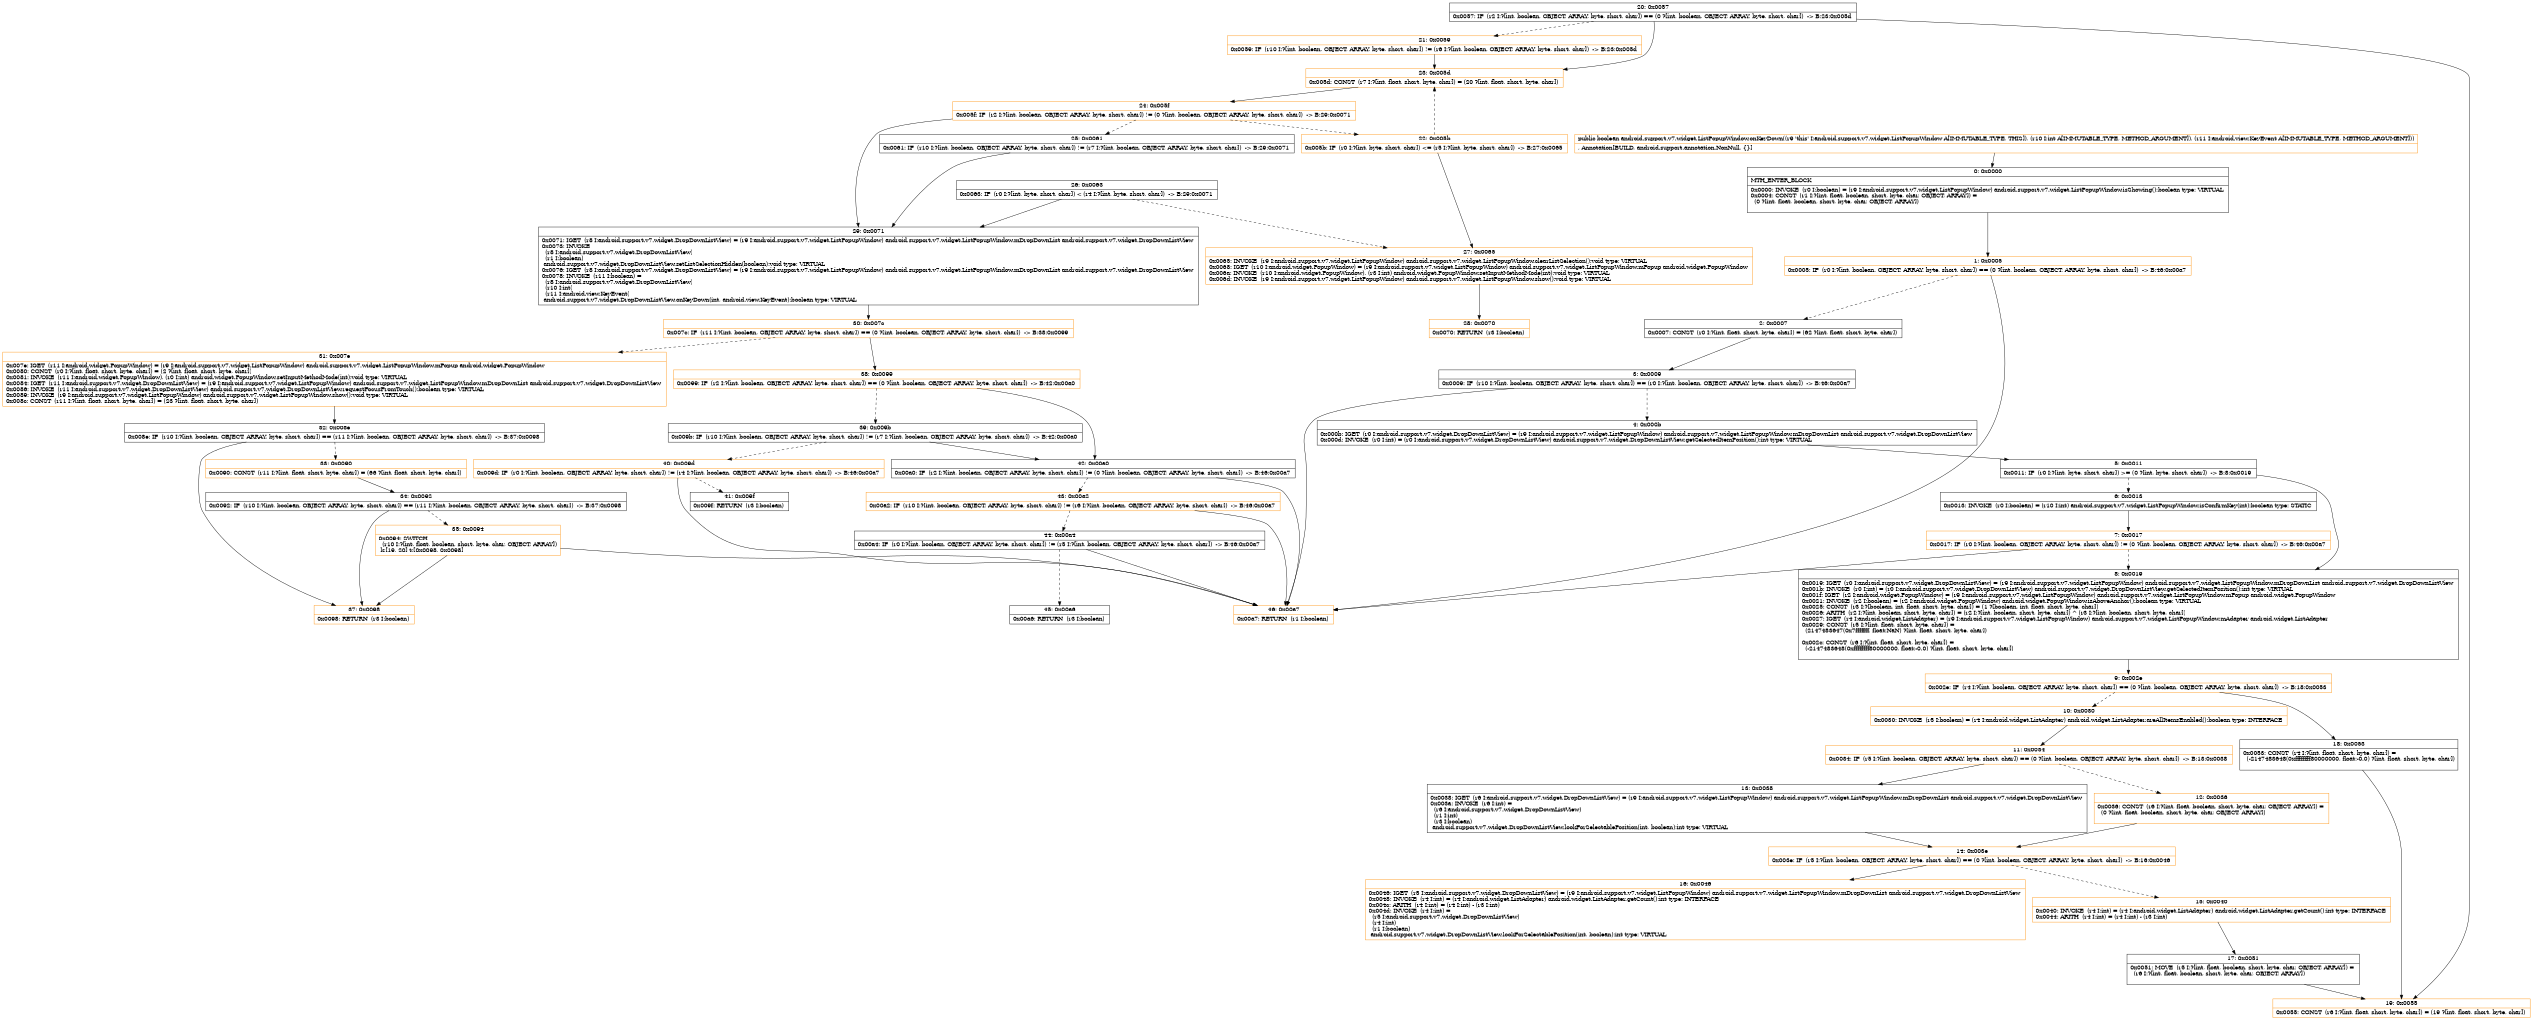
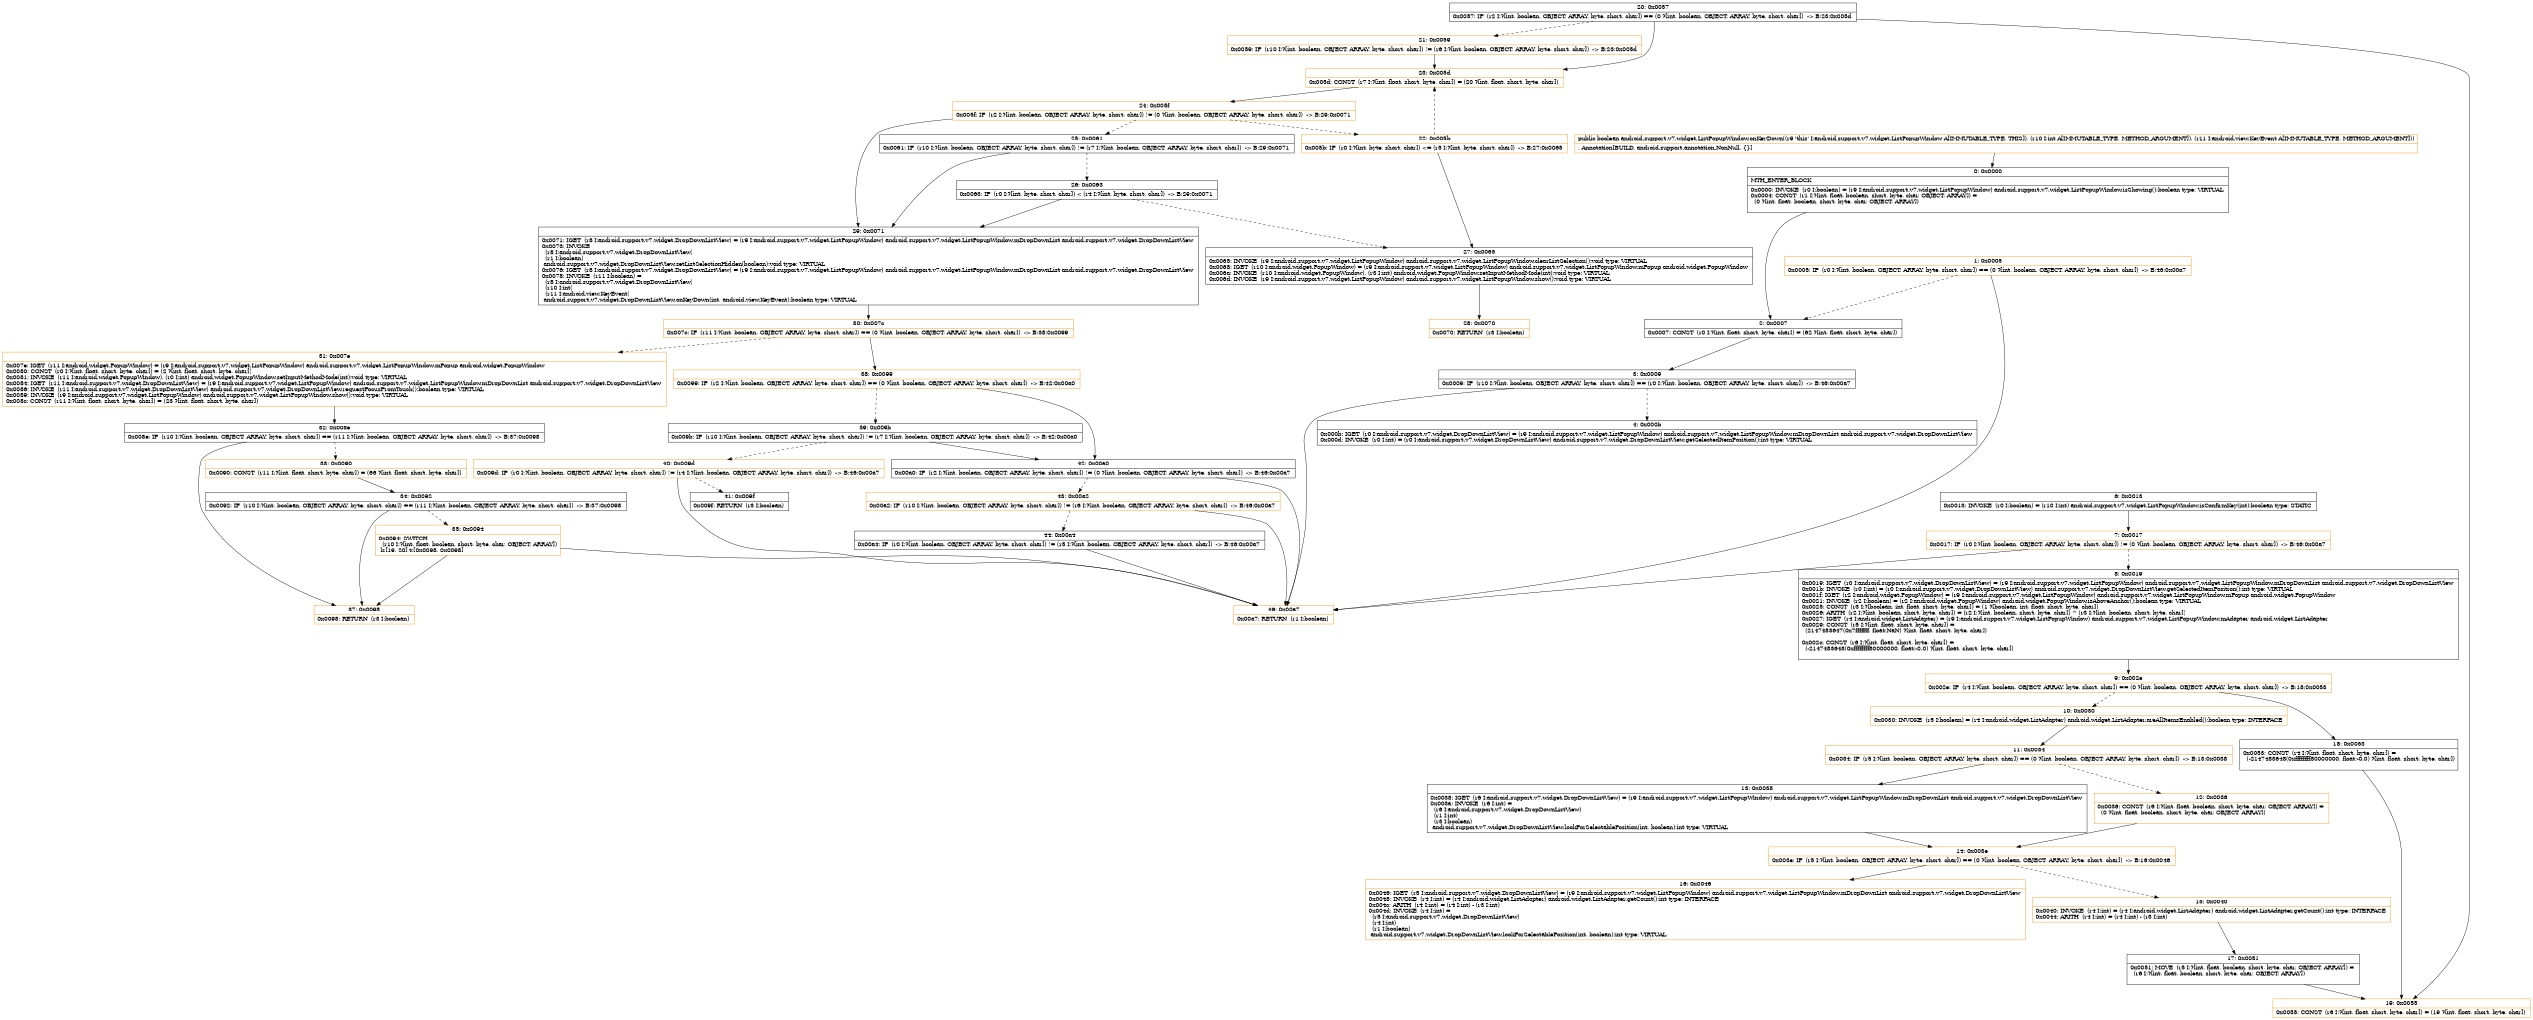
  digraph {
    fontname="DejaVu Serif"
    node [color=darkorange fontname="DejaVu Serif" shape=record]
    edge [fontname="DejaVu Serif"]
    n1 [color=black label="{0\:\ 0x0000|MTH_ENTER_BLOCK\l|0x0000: INVOKE  (r0 I:boolean) = (r9 I:android.support.v7.widget.ListPopupWindow) android.support.v7.widget.ListPopupWindow.isShowing():boolean type: VIRTUAL \l0x0004: CONST  (r1 I:?[int, float, boolean, short, byte, char, OBJECT, ARRAY]) = \l  (0 ?[int, float, boolean, short, byte, char, OBJECT, ARRAY])\l \l}"]
    n2 [label="{1\:\ 0x0005|0x0005: IF  (r0 I:?[int, boolean, OBJECT, ARRAY, byte, short, char]) == (0 ?[int, boolean, OBJECT, ARRAY, byte, short, char])  \-\> B:46:0x00a7 \l}"]
    n3 [color=black label="{2\:\ 0x0007|0x0007: CONST  (r0 I:?[int, float, short, byte, char]) = (62 ?[int, float, short, byte, char]) \l}"]
    n4 [label="{46\:\ 0x00a7|0x00a7: RETURN  (r1 I:boolean) \l}"]
    n5 [color=black label="{3\:\ 0x0009|0x0009: IF  (r10 I:?[int, boolean, OBJECT, ARRAY, byte, short, char]) == (r0 I:?[int, boolean, OBJECT, ARRAY, byte, short, char])  \-\> B:46:0x00a7 \l}"]
    n6 [color=black label="{4\:\ 0x000b|0x000b: IGET  (r0 I:android.support.v7.widget.DropDownListView) = (r9 I:android.support.v7.widget.ListPopupWindow) android.support.v7.widget.ListPopupWindow.mDropDownList android.support.v7.widget.DropDownListView \l0x000d: INVOKE  (r0 I:int) = (r0 I:android.support.v7.widget.DropDownListView) android.support.v7.widget.DropDownListView.getSelectedItemPosition():int type: VIRTUAL \l}"]
-   n7 [color=black label="{5\:\ 0x0011|0x0011: IF  (r0 I:?[int, byte, short, char]) \>= (0 ?[int, byte, short, char])  \-\> B:8:0x0019 \l}"]
    n8 [color=black label="{6\:\ 0x0013|0x0013: INVOKE  (r0 I:boolean) = (r10 I:int) android.support.v7.widget.ListPopupWindow.isConfirmKey(int):boolean type: STATIC \l}"]
    n9 [color=black label="{8\:\ 0x0019|0x0019: IGET  (r0 I:android.support.v7.widget.DropDownListView) = (r9 I:android.support.v7.widget.ListPopupWindow) android.support.v7.widget.ListPopupWindow.mDropDownList android.support.v7.widget.DropDownListView \l0x001b: INVOKE  (r0 I:int) = (r0 I:android.support.v7.widget.DropDownListView) android.support.v7.widget.DropDownListView.getSelectedItemPosition():int type: VIRTUAL \l0x001f: IGET  (r2 I:android.widget.PopupWindow) = (r9 I:android.support.v7.widget.ListPopupWindow) android.support.v7.widget.ListPopupWindow.mPopup android.widget.PopupWindow \l0x0021: INVOKE  (r2 I:boolean) = (r2 I:android.widget.PopupWindow) android.widget.PopupWindow.isAboveAnchor():boolean type: VIRTUAL \l0x0025: CONST  (r3 I:?[boolean, int, float, short, byte, char]) = (1 ?[boolean, int, float, short, byte, char]) \l0x0026: ARITH  (r2 I:?[int, boolean, short, byte, char]) = (r2 I:?[int, boolean, short, byte, char]) ^ (r3 I:?[int, boolean, short, byte, char]) \l0x0027: IGET  (r4 I:android.widget.ListAdapter) = (r9 I:android.support.v7.widget.ListPopupWindow) android.support.v7.widget.ListPopupWindow.mAdapter android.widget.ListAdapter \l0x0029: CONST  (r5 I:?[int, float, short, byte, char]) = \l  (2147483647(0x7fffffff, float:NaN) ?[int, float, short, byte, char])\l \l0x002c: CONST  (r6 I:?[int, float, short, byte, char]) = \l  (\-2147483648(0xffffffff80000000, float:\-0.0) ?[int, float, short, byte, char])\l \l}"]
    n10 [label="{7\:\ 0x0017|0x0017: IF  (r0 I:?[int, boolean, OBJECT, ARRAY, byte, short, char]) != (0 ?[int, boolean, OBJECT, ARRAY, byte, short, char])  \-\> B:46:0x00a7 \l}"]
    n11 [label="{9\:\ 0x002e|0x002e: IF  (r4 I:?[int, boolean, OBJECT, ARRAY, byte, short, char]) == (0 ?[int, boolean, OBJECT, ARRAY, byte, short, char])  \-\> B:18:0x0053 \l}"]
    n12 [label="{10\:\ 0x0030|0x0030: INVOKE  (r5 I:boolean) = (r4 I:android.widget.ListAdapter) android.widget.ListAdapter.areAllItemsEnabled():boolean type: INTERFACE \l}"]
    n13 [color=black label="{18\:\ 0x0053|0x0053: CONST  (r4 I:?[int, float, short, byte, char]) = \l  (\-2147483648(0xffffffff80000000, float:\-0.0) ?[int, float, short, byte, char])\l \l}"]
    n14 [label="{11\:\ 0x0034|0x0034: IF  (r5 I:?[int, boolean, OBJECT, ARRAY, byte, short, char]) == (0 ?[int, boolean, OBJECT, ARRAY, byte, short, char])  \-\> B:13:0x0038 \l}"]
    n15 [label="{19\:\ 0x0055|0x0055: CONST  (r6 I:?[int, float, short, byte, char]) = (19 ?[int, float, short, byte, char]) \l}"]
    n16 [label="{12\:\ 0x0036|0x0036: CONST  (r6 I:?[int, float, boolean, short, byte, char, OBJECT, ARRAY]) = \l  (0 ?[int, float, boolean, short, byte, char, OBJECT, ARRAY])\l \l}"]
    n17 [color=black label="{13\:\ 0x0038|0x0038: IGET  (r6 I:android.support.v7.widget.DropDownListView) = (r9 I:android.support.v7.widget.ListPopupWindow) android.support.v7.widget.ListPopupWindow.mDropDownList android.support.v7.widget.DropDownListView \l0x003a: INVOKE  (r6 I:int) = \l  (r6 I:android.support.v7.widget.DropDownListView)\l  (r1 I:int)\l  (r3 I:boolean)\l android.support.v7.widget.DropDownListView.lookForSelectablePosition(int, boolean):int type: VIRTUAL \l}"]
    n18 [label="{14\:\ 0x003e|0x003e: IF  (r5 I:?[int, boolean, OBJECT, ARRAY, byte, short, char]) == (0 ?[int, boolean, OBJECT, ARRAY, byte, short, char])  \-\> B:16:0x0046 \l}"]
    n19 [label="{15\:\ 0x0040|0x0040: INVOKE  (r4 I:int) = (r4 I:android.widget.ListAdapter) android.widget.ListAdapter.getCount():int type: INTERFACE \l0x0044: ARITH  (r4 I:int) = (r4 I:int) \- (r3 I:int) \l}"]
    n20 [label="{16\:\ 0x0046|0x0046: IGET  (r5 I:android.support.v7.widget.DropDownListView) = (r9 I:android.support.v7.widget.ListPopupWindow) android.support.v7.widget.ListPopupWindow.mDropDownList android.support.v7.widget.DropDownListView \l0x0048: INVOKE  (r4 I:int) = (r4 I:android.widget.ListAdapter) android.widget.ListAdapter.getCount():int type: INTERFACE \l0x004c: ARITH  (r4 I:int) = (r4 I:int) \- (r3 I:int) \l0x004d: INVOKE  (r4 I:int) = \l  (r5 I:android.support.v7.widget.DropDownListView)\l  (r4 I:int)\l  (r1 I:boolean)\l android.support.v7.widget.DropDownListView.lookForSelectablePosition(int, boolean):int type: VIRTUAL \l}"]
    n21 [color=black label="{17\:\ 0x0051|0x0051: MOVE  (r5 I:?[int, float, boolean, short, byte, char, OBJECT, ARRAY]) = \l  (r6 I:?[int, float, boolean, short, byte, char, OBJECT, ARRAY])\l \l}"]
    n22 [color=black label="{20\:\ 0x0057|0x0057: IF  (r2 I:?[int, boolean, OBJECT, ARRAY, byte, short, char]) == (0 ?[int, boolean, OBJECT, ARRAY, byte, short, char])  \-\> B:23:0x005d \l}"]
    n23 [label="{21\:\ 0x0059|0x0059: IF  (r10 I:?[int, boolean, OBJECT, ARRAY, byte, short, char]) != (r6 I:?[int, boolean, OBJECT, ARRAY, byte, short, char])  \-\> B:23:0x005d \l}"]
    n24 [label="{23\:\ 0x005d|0x005d: CONST  (r7 I:?[int, float, short, byte, char]) = (20 ?[int, float, short, byte, char]) \l}"]
    n25 [label="{24\:\ 0x005f|0x005f: IF  (r2 I:?[int, boolean, OBJECT, ARRAY, byte, short, char]) != (0 ?[int, boolean, OBJECT, ARRAY, byte, short, char])  \-\> B:29:0x0071 \l}"]
    n26 [label="{22\:\ 0x005b|0x005b: IF  (r0 I:?[int, byte, short, char]) \<= (r5 I:?[int, byte, short, char])  \-\> B:27:0x0065 \l}"]
-   n27 [label="{27\:\ 0x0065|0x0065: INVOKE  (r9 I:android.support.v7.widget.ListPopupWindow) android.support.v7.widget.ListPopupWindow.clearListSelection():void type: VIRTUAL \l0x0068: IGET  (r10 I:android.widget.PopupWindow) = (r9 I:android.support.v7.widget.ListPopupWindow) android.support.v7.widget.ListPopupWindow.mPopup android.widget.PopupWindow \l0x006a: INVOKE  (r10 I:android.widget.PopupWindow), (r3 I:int) android.widget.PopupWindow.setInputMethodMode(int):void type: VIRTUAL \l0x006d: INVOKE  (r9 I:android.support.v7.widget.ListPopupWindow) android.support.v7.widget.ListPopupWindow.show():void type: VIRTUAL \l}"]
+   n27 [color=black label="{27\:\ 0x0065|0x0065: INVOKE  (r9 I:android.support.v7.widget.ListPopupWindow) android.support.v7.widget.ListPopupWindow.clearListSelection():void type: VIRTUAL \l0x0068: IGET  (r10 I:android.widget.PopupWindow) = (r9 I:android.support.v7.widget.ListPopupWindow) android.support.v7.widget.ListPopupWindow.mPopup android.widget.PopupWindow \l0x006a: INVOKE  (r10 I:android.widget.PopupWindow), (r3 I:int) android.widget.PopupWindow.setInputMethodMode(int):void type: VIRTUAL \l0x006d: INVOKE  (r9 I:android.support.v7.widget.ListPopupWindow) android.support.v7.widget.ListPopupWindow.show():void type: VIRTUAL \l}"]
    n28 [label="{28\:\ 0x0070|0x0070: RETURN  (r3 I:boolean) \l}"]
    n29 [color=black label="{25\:\ 0x0061|0x0061: IF  (r10 I:?[int, boolean, OBJECT, ARRAY, byte, short, char]) != (r7 I:?[int, boolean, OBJECT, ARRAY, byte, short, char])  \-\> B:29:0x0071 \l}"]
    n30 [color=black label="{29\:\ 0x0071|0x0071: IGET  (r8 I:android.support.v7.widget.DropDownListView) = (r9 I:android.support.v7.widget.ListPopupWindow) android.support.v7.widget.ListPopupWindow.mDropDownList android.support.v7.widget.DropDownListView \l0x0073: INVOKE  \l  (r8 I:android.support.v7.widget.DropDownListView)\l  (r1 I:boolean)\l android.support.v7.widget.DropDownListView.setListSelectionHidden(boolean):void type: VIRTUAL \l0x0076: IGET  (r8 I:android.support.v7.widget.DropDownListView) = (r9 I:android.support.v7.widget.ListPopupWindow) android.support.v7.widget.ListPopupWindow.mDropDownList android.support.v7.widget.DropDownListView \l0x0078: INVOKE  (r11 I:boolean) = \l  (r8 I:android.support.v7.widget.DropDownListView)\l  (r10 I:int)\l  (r11 I:android.view.KeyEvent)\l android.support.v7.widget.DropDownListView.onKeyDown(int, android.view.KeyEvent):boolean type: VIRTUAL \l}"]
    n31 [color=black label="{26\:\ 0x0063|0x0063: IF  (r0 I:?[int, byte, short, char]) \< (r4 I:?[int, byte, short, char])  \-\> B:29:0x0071 \l}"]
    n32 [label="{30\:\ 0x007c|0x007c: IF  (r11 I:?[int, boolean, OBJECT, ARRAY, byte, short, char]) == (0 ?[int, boolean, OBJECT, ARRAY, byte, short, char])  \-\> B:38:0x0099 \l}"]
    n33 [label="{31\:\ 0x007e|0x007e: IGET  (r11 I:android.widget.PopupWindow) = (r9 I:android.support.v7.widget.ListPopupWindow) android.support.v7.widget.ListPopupWindow.mPopup android.widget.PopupWindow \l0x0080: CONST  (r0 I:?[int, float, short, byte, char]) = (2 ?[int, float, short, byte, char]) \l0x0081: INVOKE  (r11 I:android.widget.PopupWindow), (r0 I:int) android.widget.PopupWindow.setInputMethodMode(int):void type: VIRTUAL \l0x0084: IGET  (r11 I:android.support.v7.widget.DropDownListView) = (r9 I:android.support.v7.widget.ListPopupWindow) android.support.v7.widget.ListPopupWindow.mDropDownList android.support.v7.widget.DropDownListView \l0x0086: INVOKE  (r11 I:android.support.v7.widget.DropDownListView) android.support.v7.widget.DropDownListView.requestFocusFromTouch():boolean type: VIRTUAL \l0x0089: INVOKE  (r9 I:android.support.v7.widget.ListPopupWindow) android.support.v7.widget.ListPopupWindow.show():void type: VIRTUAL \l0x008c: CONST  (r11 I:?[int, float, short, byte, char]) = (23 ?[int, float, short, byte, char]) \l}"]
    n34 [label="{38\:\ 0x0099|0x0099: IF  (r2 I:?[int, boolean, OBJECT, ARRAY, byte, short, char]) == (0 ?[int, boolean, OBJECT, ARRAY, byte, short, char])  \-\> B:42:0x00a0 \l}"]
    n35 [color=black label="{32\:\ 0x008e|0x008e: IF  (r10 I:?[int, boolean, OBJECT, ARRAY, byte, short, char]) == (r11 I:?[int, boolean, OBJECT, ARRAY, byte, short, char])  \-\> B:37:0x0098 \l}"]
    n36 [color=black label="{39\:\ 0x009b|0x009b: IF  (r10 I:?[int, boolean, OBJECT, ARRAY, byte, short, char]) != (r7 I:?[int, boolean, OBJECT, ARRAY, byte, short, char])  \-\> B:42:0x00a0 \l}"]
    n37 [color=black label="{42\:\ 0x00a0|0x00a0: IF  (r2 I:?[int, boolean, OBJECT, ARRAY, byte, short, char]) != (0 ?[int, boolean, OBJECT, ARRAY, byte, short, char])  \-\> B:46:0x00a7 \l}"]
    n38 [label="{33\:\ 0x0090|0x0090: CONST  (r11 I:?[int, float, short, byte, char]) = (66 ?[int, float, short, byte, char]) \l}"]
    n39 [label="{37\:\ 0x0098|0x0098: RETURN  (r3 I:boolean) \l}"]
    n40 [color=black label="{34\:\ 0x0092|0x0092: IF  (r10 I:?[int, boolean, OBJECT, ARRAY, byte, short, char]) == (r11 I:?[int, boolean, OBJECT, ARRAY, byte, short, char])  \-\> B:37:0x0098 \l}"]
    n41 [label="{35\:\ 0x0094|0x0094: SWITCH  \l  (r10 I:?[int, float, boolean, short, byte, char, OBJECT, ARRAY])\l k:[19, 20] t:[0x0098, 0x0098] \l}"]
    n42 [label="{40\:\ 0x009d|0x009d: IF  (r0 I:?[int, boolean, OBJECT, ARRAY, byte, short, char]) != (r4 I:?[int, boolean, OBJECT, ARRAY, byte, short, char])  \-\> B:46:0x00a7 \l}"]
    n43 [label="{43\:\ 0x00a2|0x00a2: IF  (r10 I:?[int, boolean, OBJECT, ARRAY, byte, short, char]) != (r6 I:?[int, boolean, OBJECT, ARRAY, byte, short, char])  \-\> B:46:0x00a7 \l}"]
    n44 [color=black label="{41\:\ 0x009f|0x009f: RETURN  (r3 I:boolean) \l}"]
    n45 [color=black label="{44\:\ 0x00a4|0x00a4: IF  (r0 I:?[int, boolean, OBJECT, ARRAY, byte, short, char]) != (r5 I:?[int, boolean, OBJECT, ARRAY, byte, short, char])  \-\> B:46:0x00a7 \l}"]
-   n46 [color=black label="{45\:\ 0x00a6|0x00a6: RETURN  (r3 I:boolean) \l}"]
    n47 [label="{public boolean android.support.v7.widget.ListPopupWindow.onKeyDown((r9 'this' I:android.support.v7.widget.ListPopupWindow A[IMMUTABLE_TYPE, THIS]), (r10 I:int A[IMMUTABLE_TYPE, METHOD_ARGUMENT]), (r11 I:android.view.KeyEvent A[IMMUTABLE_TYPE, METHOD_ARGUMENT]))  | , Annotation[BUILD, android.support.annotation.NonNull, \{\}]\l}"]
-   n1 -> n2
+   n1 -> n3
    n2 -> n3 [style=dashed]
    n2 -> n4
    n3 -> n5
    n5 -> n4
    n5 -> n6 [style=dashed]
-   n6 -> n7
-   n7 -> n8 [style=dashed]
-   n7 -> n9
    n8 -> n10
    n9 -> n11
    n10 -> n4
    n10 -> n9 [style=dashed]
    n11 -> n12 [style=dashed]
    n11 -> n13
    n12 -> n14
    n13 -> n15
    n14 -> n16 [style=dashed]
    n14 -> n17
    n16 -> n18
    n17 -> n18
    n18 -> n19 [style=dashed]
    n18 -> n20
    n19 -> n21
    n21 -> n15
    n22 -> n15
    n22 -> n23 [style=dashed]
    n22 -> n24
    n23 -> n24
    n24 -> n25
    n25 -> n26 [style=dashed]
    n25 -> n29 [style=dashed]
    n25 -> n30
    n26 -> n24 [style=dashed]
    n26 -> n27
    n27 -> n28
    n29 -> n30
+   n29 -> n31 [style=dashed]
    n30 -> n32
    n31 -> n27 [style=dashed]
    n31 -> n30
    n32 -> n33 [style=dashed]
    n32 -> n34
    n33 -> n35
    n34 -> n36 [style=dashed]
    n34 -> n37
    n35 -> n38 [style=dashed]
    n35 -> n39
    n36 -> n37
    n36 -> n42 [style=dashed]
    n37 -> n4
    n37 -> n43 [style=dashed]
    n38 -> n40
    n40 -> n39
    n40 -> n41 [style=dashed]
    n41 -> n4
    n41 -> n39
    n42 -> n4
    n42 -> n44 [style=dashed]
    n43 -> n4
    n43 -> n45 [style=dashed]
    n45 -> n4
-   n45 -> n46 [style=dashed]
    n47 -> n1
  }
